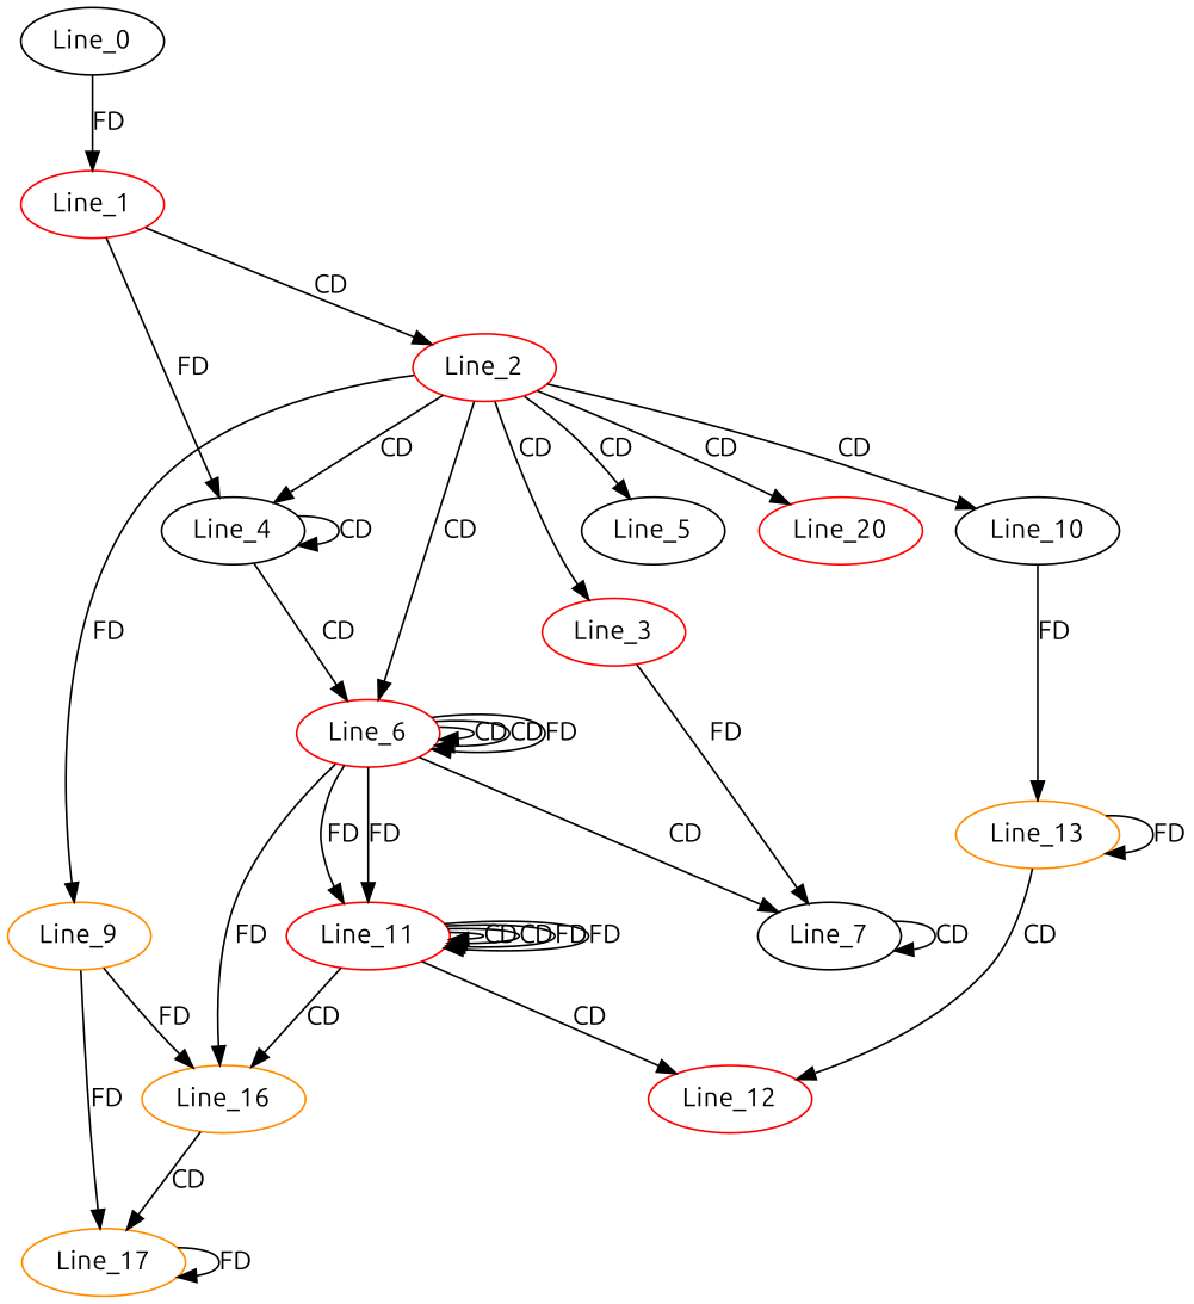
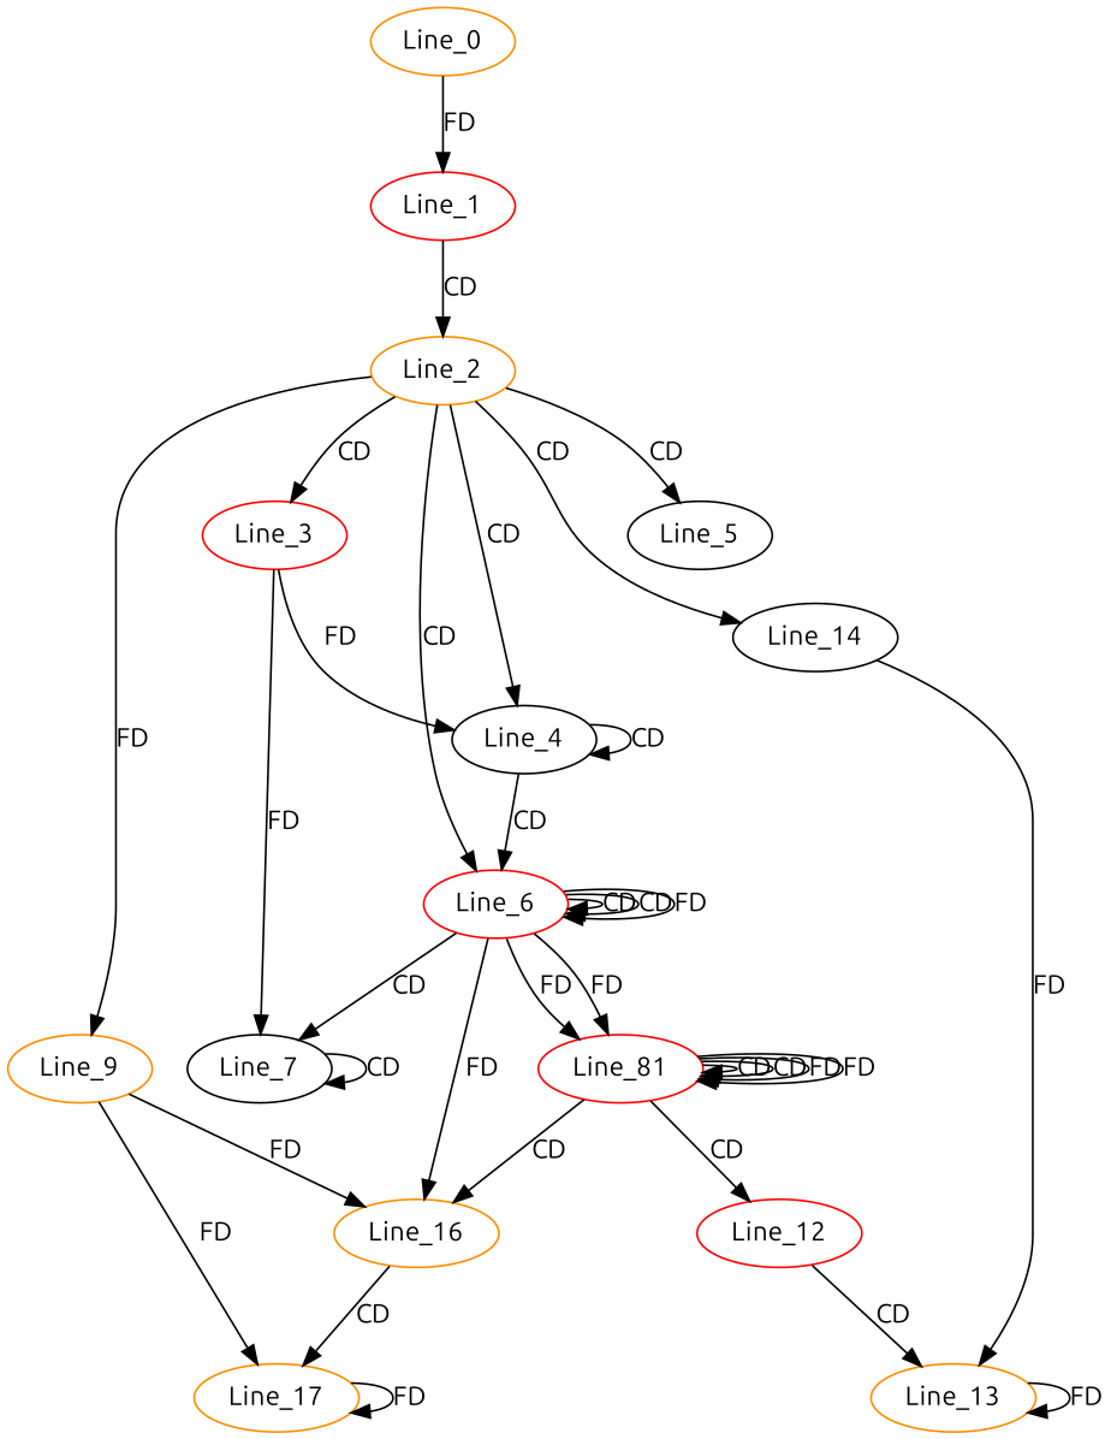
  digraph {
    fontname=Ubuntu
    node [color=red fontname=Ubuntu]
    edge [fontname=Ubuntu]
-   Line_0 [color=black]
+   Line_0 [color=darkorange]
    Line_1
-   Line_2
+   Line_2 [color=darkorange]
    Line_3
    Line_4 [color=black]
    Line_5 [color=black]
    Line_6
    Line_9 [color=darkorange]
-   Line_10 [color=black]
-   Line_20
+   Line_10 [color=black label=Line_14]
    Line_7 [color=black]
-   Line_11
+   Line_11 [label=Line_81]
    Line_16 [color=darkorange]
    Line_17 [color=darkorange]
    Line_13 [color=darkorange]
    Line_12
    Line_0 -> Line_1 [label=FD]
    Line_1 -> Line_2 [label=CD]
    Line_2 -> Line_3 [label=CD]
    Line_2 -> Line_4 [label=CD]
    Line_2 -> Line_5 [label=CD]
    Line_2 -> Line_6 [label=CD]
    Line_2 -> Line_9 [label=FD]
    Line_2 -> Line_10 [label=CD]
-   Line_2 -> Line_20 [label=CD]
-   Line_1 -> Line_4 [label=FD]
+   Line_3 -> Line_4 [label=FD]
    Line_3 -> Line_7 [label=FD]
    Line_4 -> Line_4 [label=CD]
    Line_4 -> Line_6 [label=CD]
    Line_6 -> Line_6 [label=CD]
    Line_6 -> Line_6 [label=CD]
    Line_6 -> Line_6 [label=FD]
    Line_6 -> Line_7 [label=CD]
    Line_6 -> Line_11 [label=FD]
    Line_6 -> Line_11 [label=FD]
    Line_6 -> Line_16 [label=FD]
    Line_9 -> Line_16 [label=FD]
    Line_9 -> Line_17 [label=FD]
    Line_10 -> Line_13 [label=FD]
    Line_7 -> Line_7 [label=CD]
    Line_11 -> Line_11 [label=CD]
    Line_11 -> Line_11 [label=CD]
    Line_11 -> Line_11 [label=FD]
    Line_11 -> Line_11 [label=FD]
    Line_11 -> Line_16 [label=CD]
    Line_11 -> Line_12 [label=CD]
    Line_16 -> Line_17 [label=CD]
    Line_17 -> Line_17 [label=FD]
    Line_13 -> Line_13 [label=FD]
-   Line_13 -> Line_12 [label=CD]
+   Line_12 -> Line_13 [label=CD]
  }
